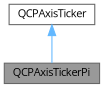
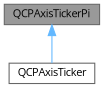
  digraph {
    fontname="Open Sans"
    node [color=gray40 fontname="Open Sans" fontsize=10 shape=box style=filled]
    n1 [fillcolor=grey60 fontcolor=black height=0.2 label=QCPAxisTickerPi width=0.4]
    n2 [fillcolor=white height=0.2 label=QCPAxisTicker width=0.4]
-   n2 -> n1 [color=steelblue1 dir=back fontname="Open Sans" fontsize=10 labelfontname=Helvetica labelfontsize=10 style=solid]
+   n1 -> n2 [color=steelblue1 dir=back fontname="Open Sans" fontsize=10 labelfontname=Helvetica labelfontsize=10 style=solid]
  }
